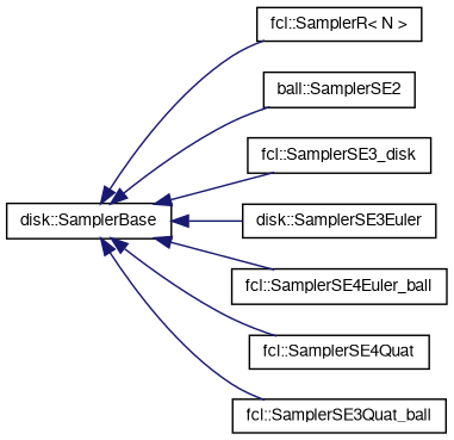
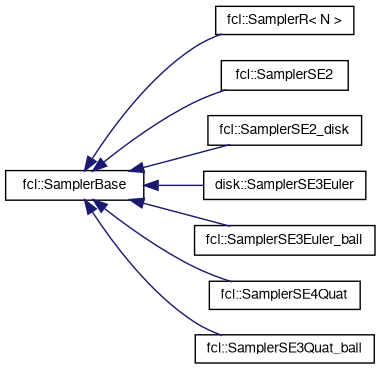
  digraph {
    rankdir=LR
    node [color=black fillcolor=white fontname=FreeSans fontsize=10 shape=record style=filled]
    edge [color=midnightblue dir=back fontname=FreeSans fontsize=10 labelfontname=FreeSans labelfontsize=10 style=solid]
-   n1 [height=0.2 label="disk::SamplerBase" width=0.4]
+   n1 [height=0.2 label="fcl::SamplerBase" width=0.4]
    n2 [height=0.2 label="fcl::SamplerR\< N \>" width=0.4]
-   n3 [height=0.2 label="ball::SamplerSE2" width=0.4]
-   n4 [height=0.2 label="fcl::SamplerSE3_disk" width=0.4]
+   n3 [height=0.2 label="fcl::SamplerSE2" width=0.4]
+   n4 [height=0.2 label="fcl::SamplerSE2_disk" width=0.4]
    n5 [height=0.2 label="disk::SamplerSE3Euler" width=0.4]
-   n6 [height=0.2 label="fcl::SamplerSE4Euler_ball" width=0.4]
+   n6 [height=0.2 label="fcl::SamplerSE3Euler_ball" width=0.4]
    n7 [height=0.2 label="fcl::SamplerSE4Quat" width=0.4]
    n8 [height=0.2 label="fcl::SamplerSE3Quat_ball" width=0.4]
    n1 -> n2
    n1 -> n3
    n1 -> n4
    n1 -> n5
    n1 -> n6
    n1 -> n7
    n1 -> n8
  }
